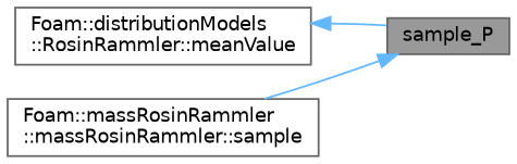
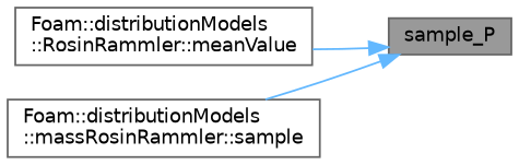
  digraph {
    rankdir=RL
    node [color=grey40 fillcolor=white fontname=Helvetica fontsize=10 shape=box style=filled]
    edge [color=steelblue1 dir=back fontname=Helvetica fontsize=10 labelfontname=Helvetica labelfontsize=10 style=solid]
    n1 [color=gray40 fillcolor=grey60 fontcolor=black height=0.2 label=sample_P width=0.4]
    n2 [height=0.2 label="Foam::distributionModels\l::RosinRammler::meanValue" width=0.4]
-   n3 [height=0.2 label="Foam::massRosinRammler\l::massRosinRammler::sample" width=0.4]
-   n2 -> n1
+   n3 [height=0.2 label="Foam::distributionModels\l::massRosinRammler::sample" width=0.4]
+   n1 -> n2
    n1 -> n3
  }
